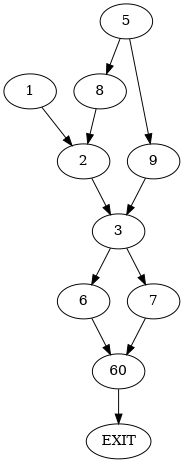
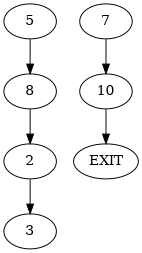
  digraph {
-   1
    2
    n3 [label=EXIT]
    3
-   6
    7
-   10 [label=60]
+   10
    5
    8
-   9
-   1 -> 2
    2 -> 3
-   3 -> 6
-   3 -> 7
-   6 -> 10
    7 -> 10
    10 -> n3
    5 -> 8
-   5 -> 9
    8 -> 2
-   9 -> 3
  }
